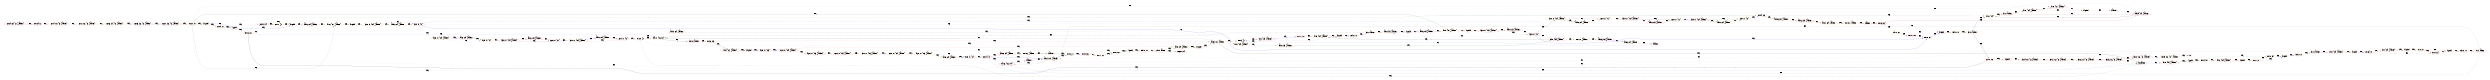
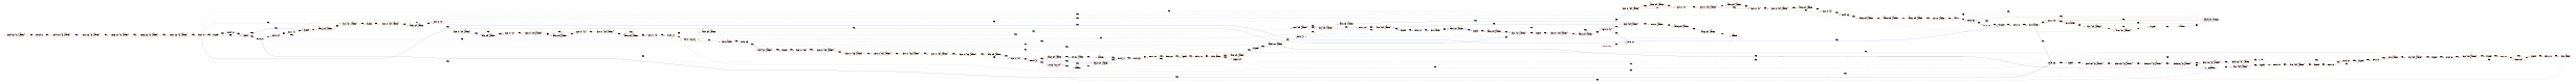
  digraph {
    rankdir=LR
    node [color=red]
    edge [color=brown style=solid]
    n1 [label="stp x29 , x30 , [ sp , #- address ]!"]
    n2 [label="mov x29 , sp"]
    n3 [color=darkorange label="stp x19 , x20 , [ sp , # address ]"]
    n4 [color=darkorange label="stp x21 , x22 , [ sp , # address ]"]
    n5 [color=darkorange label="stp x23 , x24 , [ sp , # address ]"]
    n6 [label="stp x25 , x26 , [ sp , # address ]"]
    n7 [label="stp x27 , x28 , [ sp , # address ]"]
    n8 [color=darkorange label="mov x27 , x0"]
    n9 [color=darkorange label="bl symbol"]
    n10 [color=darkorange label="ldr x0 , [ x27 , # address ]"]
    n11 [color=darkorange label="ldr x0 , [ x27 , # address ]"]
    n12 [label="ldr x0 , [ x27 , # address ]"]
    n13 [label="ldr x0 , [ x27 , # address ]"]
    n14 [color=darkorange label="mov x19 , x0"]
    n15 [label="bl symbol"]
    n16 [color=darkorange label="bl symbol"]
    n17 [label="bl symbol"]
    n18 [label="bl symbol"]
    n19 [color=darkorange label="bl symbol"]
    n20 [label="mov x2 , x19"]
    n21 [color=darkorange label="mov x26 , x0"]
    n22 [color=darkorange label="bl symbol"]
    n23 [color=darkorange label="mov w1 , # 0"]
    n24 [color=darkorange label="ldrb w0 , [ x26 , x20 ]"]
    n25 [color=darkorange label="mov x19 , x26"]
    n26 [label="mov x0 , x26"]
    n27 [label="strb w28 , [ x26 , x19 ]"]
    n28 [label="add x8 , x29 , # address"]
    n29 [label="cbnz w0 , address"]
    n30 [color=darkorange label="add x23 , x29 , # address"]
    n31 [color=darkorange label="ldrb w0 , [ x19 ]"]
    n32 [label="add x19 , x19 , # address"]
    n33 [label="bl symbol"]
    n34 [label="b address"]
    n35 [color=darkorange label="ldp x0 , x1 , [ x29 , # address ]"]
    n36 [color=darkorange label="add x2 , x29 , # address"]
    n37 [label="stp x0 , x1 , [ x2 ]"]
    n38 [color=darkorange label="ldp x0 , x1 , [ x29 , # address ]"]
    n39 [label="str x0 , [ x29 , # address ]"]
    n40 [color=darkorange label="add x0 , x29 , # address"]
    n41 [color=darkorange label="mov x0 , x21"]
    n42 [label="add x2 , x29 , # address"]
    n43 [color=darkorange label="stp x0 , x1 , [ x2 ]"]
    n44 [color=darkorange label="mov w21 , # address"]
    n45 [color=darkorange label="ldr x0 , [ x29 , # address ]"]
    n46 [label="bl symbol"]
    n47 [label="bl symbol"]
    n48 [label="ldp x0 , x1 , [ x29 , # address ]"]
    n49 [label="add x2 , x29 , # address"]
    n50 [label="stp x0 , x1 , [ x2 ]"]
    n51 [color=darkorange label="ldp x0 , x1 , [ x29 , # address ]"]
    n52 [color=darkorange label="add x2 , x29 , # address"]
    n53 [label="stp x0 , x1 , [ x2 ]"]
    n54 [color=darkorange label="mov x20 , # 0"]
    n55 [color=darkorange label="add x0 , x29 , # address"]
    n56 [color=darkorange label="add x20 , x20 , # address"]
    n57 [label="b.eq address"]
    n58 [color=darkorange label="str x0 , [ x29 , # address ]"]
    n59 [color=darkorange label="mov x3 , # 0"]
    n60 [color=darkorange label="add x19 , x19 , # address"]
    n61 [label="ldr x0 , [ x29 , # address ]"]
    n62 [color=darkorange label="add x0 , x29 , # address"]
    n63 [label="ldr x2 , [ x29 , # address ]"]
    n64 [label="mov w1 , w21"]
    n65 [color=darkorange label="bl symbol"]
    n66 [label="add x25 , x29 , # address"]
    n67 [color=darkorange label="add x23 , x29 , # address"]
    n68 [label="b address"]
    n69 [color=darkorange label="uxtb w0 , w0"]
    n70 [color=darkorange label="cbz w0 , address"]
    n71 [label="add x8 , x29 , # address"]
    n72 [color=darkorange label="mov x8 , x25"]
    n73 [label="ldp x0 , x1 , [ x29 , # address ]"]
    n74 [label="add x2 , x29 , # address"]
    n75 [label="stp x0 , x1 , [ x2 ]"]
    n76 [color=darkorange label="ldp x0 , x1 , [ x29 , # address ]"]
    n77 [color=darkorange label="add x2 , x29 , # address"]
    n78 [color=darkorange label="stp x0 , x1 , [ x2 ]"]
    n79 [label="ldp x0 , x1 , [ x29 , # address ]"]
    n80 [label="add x2 , x29 , # address"]
    n81 [color=darkorange label="stp x0 , x1 , [ x2 ]"]
    n82 [label="ldp x0 , x1 , [ x29 , # address ]"]
    n83 [color=darkorange label="add x2 , x29 , # address"]
    n84 [color=darkorange label="stp x0 , x1 , [ x2 ]"]
    n85 [label="add x22 , x29 , # address"]
    n86 [label="cbz w0 , address"]
    n87 [label="mov x3 , x23"]
    n88 [color=darkorange label="add x21 , x29 , # address"]
    n89 [color=darkorange label="mov w20 , # address"]
    n90 [label="b address"]
    n91 [color=darkorange label="mov x2 , x22"]
    n92 [label="mov w1 , w20"]
    n93 [color=darkorange label="uxtb w0 , w0"]
    n94 [color=darkorange label="cbz w0 , address"]
    n95 [label="ldp x19 , x20 , [ sp , # address ]"]
    n96 [label=ret]
    n97 [label="ldr x1 , [ x29 , # address ]"]
    n98 [label="ldp x0 , x1 , [ x25 ]"]
    n99 [label="stp x0 , x1 , [ x29 , # address ]"]
    n100 [label="ldp x0 , x1 , [ x25 , # address ]"]
    n101 [color=darkorange label="mov x0 , x22"]
    n102 [color=darkorange label="add x0 , x29 , # address"]
    n103 [label="stp x0 , x1 , [ x29 , # address ]"]
    n104 [label="bl symbol"]
    n105 [label="bl symbol"]
    n106 [color=darkorange label="ldp x0 , x1 , [ x25 , # address ]"]
    n107 [color=darkorange label="stp x0 , x1 , [ x29 , # address ]"]
    n108 [color=darkorange label="ldp x0 , x1 , [ x25 , # address ]"]
    n109 [color=darkorange label="add x2 , x29 , # address"]
    n110 [label="stp x0 , x1 , [ x2 ]"]
    n111 [label="mov x19 , # 0"]
    n112 [label="add x22 , x29 , # address"]
    n113 [color=darkorange label="mov w28 , # address"]
    n114 [color=darkorange label="mov x3 , # 0"]
    n115 [label="b address"]
    n116 [label="mov x2 , x23"]
    n117 [color=darkorange label="mov w1 , w21"]
    n118 [label="ldp x21 , x22 , [ sp , # address ]"]
    n119 [color=darkorange label="ldp x23 , x24 , [ sp , # address ]"]
    n120 [label="ldp x25 , x26 , [ sp , # address ]"]
    n121 [label="ldp x27 , x28 , [ sp , # address ]"]
    n122 [color=darkorange label="ldp x29 , x30 , [ sp ] , # address"]
    n123 [color=darkorange label="b address"]
    n124 [label="uxtb w0 , w0"]
    n125 [label="cbz w0 , address"]
    n126 [label="cmp x20 , x19"]
    n127 [label="bl symbol"]
    n128 [color=darkorange label="mov x24 , x0"]
    n129 [label="ldr x0 , [ x29 , # address ]"]
    n130 [color=darkorange label="mov x0 , x24"]
    n131 [color=darkorange label="bl symbol"]
    n132 [color=darkorange label="bl symbol"]
    n133 [label="mov x1 , x0"]
    n134 [color=darkorange label="uxtb w0 , w0"]
    n135 [label="cbz w0 , address"]
    n136 [label="ldr x0 , [ x29 , # address ]"]
    n137 [color=darkorange label="bl symbol"]
    n138 [label="mov x24 , x0"]
    n139 [label="ldr x0 , [ x29 , # address ]"]
    n140 [label="mov x0 , x24"]
    n141 [color=darkorange label="bl symbol"]
    n142 [color=darkorange label="bl symbol"]
    n143 [color=darkorange label="mov x1 , x0"]
    n144 [label="uxtb w0 , w0"]
    n145 [label="cbz w0 , address"]
    n1 -> n2 [label=CFG]
    n2 -> n3 [color=black label=CFG style=dotted]
    n3 -> n4 [color=blue label=CFG style=dotted]
    n4 -> n5 [color=black label=CFG style=dotted]
    n5 -> n6 [color=darkgreen label=CFG style=dashed]
    n6 -> n7 [color=darkgreen label=CFG]
    n7 -> n8 [label=CFG]
    n8 -> n9 [color=black label=CFG style=dashed]
    n8 -> n10 [color=black label=DFG style=dashed]
    n8 -> n11 [color=darkgreen label=DFG]
    n8 -> n12 [label=DFG style=dotted]
    n8 -> n13 [color=black label=DFG style=dotted]
    n9 -> n14 [label=DFG style=dashed]
    n9 -> n15 [color=blue label=DFG]
    n10 -> n16 [color=black label=DFG style=dashed]
    n11 -> n17 [label=DFG style=dashed]
    n12 -> n18 [color=black label=DFG]
    n13 -> n19 [label=DFG style=dotted]
    n14 -> n15 [color=darkgreen label=CFG]
    n14 -> n20 [label=DFG style=dotted]
    n15 -> n21 [label=DFG style=dashed]
    n15 -> n22 [color=blue label=DFG]
    n16 -> n35 [label=CFG style=dotted]
    n17 -> n73 [label=CFG style=dotted]
    n18 -> n98 [color=blue label=CFG]
    n19 -> n123 [label=CFG style=dotted]
    n20 -> n22 [color=darkgreen label=DFG style=dashed]
    n20 -> n23 [color=black label=CFG style=dotted]
    n21 -> n20 [color=blue label=CFG style=dashed]
    n21 -> n24 [color=blue label=DFG style=dashed]
    n21 -> n25 [color=darkgreen label=DFG style=dashed]
    n21 -> n26 [color=black label=DFG]
    n21 -> n27 [label=DFG style=dotted]
    n22 -> n28 [label=CFG style=dotted]
    n23 -> n22 [label=CFG]
    n24 -> n29 [color=black label=DFG]
    n25 -> n30 [label=CFG]
    n25 -> n31 [color=black label=DFG style=dotted]
    n25 -> n32 [color=black label=DFG style=dotted]
    n26 -> n33 [color=black label=DFG]
    n27 -> n34 [color=blue label=CFG style=dotted]
    n28 -> n10 [color=darkgreen label=CFG style=dashed]
    n29 -> n72 [label=CFG]
    n30 -> n85 [color=darkgreen label=CFG style=dotted]
    n31 -> n86 [label=DFG style=dotted]
    n32 -> n31 [color=black label=DFG]
    n32 -> n87 [label=CFG]
    n33 -> n95 [color=darkgreen label=CFG style=dotted]
    n33 -> n96 [color=black label=DFG style=dotted]
    n34 -> n60 [color=blue label=CFG style=dashed]
    n35 -> n36 [color=darkgreen label=CFG style=dashed]
    n35 -> n37 [color=blue label=DFG style=dotted]
    n36 -> n37 [label=CFG style=dotted]
    n37 -> n38 [label=CFG style=dashed]
    n37 -> n39 [color=blue label=DFG style=dashed]
    n37 -> n40 [color=blue label=DFG style=dotted]
    n37 -> n41 [color=blue label=DFG]
    n38 -> n42 [color=blue label=CFG]
    n38 -> n43 [color=blue label=DFG style=dotted]
    n39 -> n44 [color=darkgreen label=CFG style=dotted]
    n39 -> n45 [color=black label=DFG]
    n40 -> n46 [color=blue label=DFG]
    n41 -> n47 [color=blue label=DFG]
    n42 -> n43 [color=black label=CFG style=dotted]
    n43 -> n48 [label=CFG style=dotted]
    n44 -> n66 [color=darkgreen label=CFG style=dashed]
    n45 -> n65 [color=blue label=DFG]
    n46 -> n71 [color=blue label=CFG style=dotted]
    n47 -> n93 [color=black label=DFG style=dotted]
    n48 -> n49 [color=black label=CFG style=dashed]
    n48 -> n50 [label=DFG]
    n49 -> n50 [color=black label=CFG style=dashed]
    n50 -> n51 [color=blue label=CFG]
    n51 -> n52 [color=blue label=CFG]
    n51 -> n53 [label=DFG style=dashed]
    n52 -> n53 [color=black label=CFG style=dashed]
    n53 -> n54 [color=darkgreen label=CFG]
    n54 -> n24 [label=DFG]
    n54 -> n55 [label=CFG style=dotted]
    n54 -> n56 [color=blue label=DFG style=dotted]
    n54 -> n57 [color=darkgreen label=DFG style=dashed]
    n55 -> n58 [color=black label=CFG style=dotted]
    n56 -> n24 [color=black label=DFG style=dashed]
    n56 -> n57 [color=black label=DFG]
    n56 -> n59 [color=black label=CFG style=dashed]
    n57 -> n60 [label=CFG style=dotted]
    n57 -> n61 [color=blue label=CFG style=dashed]
    n58 -> n62 [color=darkgreen label=CFG style=dashed]
    n58 -> n63 [color=darkgreen label=DFG style=dotted]
    n59 -> n63 [label=CFG style=dashed]
    n60 -> n27 [color=darkgreen label=DFG style=dashed]
    n60 -> n57 [label=DFG style=dotted]
    n60 -> n114 [color=blue label=CFG]
    n61 -> n127 [color=black label=CFG]
    n62 -> n39 [color=darkgreen label=CFG]
    n63 -> n64 [color=blue label=CFG]
    n63 -> n65 [label=DFG style=dashed]
    n64 -> n45 [label=CFG style=dotted]
    n65 -> n69 [color=blue label=DFG style=dashed]
    n66 -> n67 [color=blue label=CFG]
    n67 -> n68 [color=black label=CFG style=dashed]
    n68 -> n59 [color=blue label=CFG style=dashed]
    n69 -> n70 [color=blue label=DFG style=dashed]
    n70 -> n24 [color=black label=CFG style=dashed]
    n70 -> n40 [label=CFG style=dashed]
    n71 -> n11 [color=black label=CFG]
    n72 -> n12 [color=black label=CFG]
    n72 -> n56 [label=CFG style=dashed]
    n73 -> n74 [label=CFG]
    n73 -> n75 [color=darkgreen label=DFG style=dotted]
    n74 -> n75 [label=CFG style=dotted]
    n75 -> n39 [color=darkgreen label=DFG style=dashed]
    n75 -> n40 [color=black label=DFG style=dotted]
    n75 -> n41 [color=blue label=DFG]
    n75 -> n76 [color=darkgreen label=CFG]
    n76 -> n77 [color=black label=CFG]
    n76 -> n78 [label=DFG]
    n77 -> n78 [label=CFG style=dashed]
    n78 -> n79 [color=darkgreen label=CFG style=dotted]
    n79 -> n80 [color=blue label=CFG style=dotted]
    n79 -> n81 [color=black label=DFG]
    n80 -> n81 [color=darkgreen label=CFG style=dashed]
    n81 -> n82 [color=blue label=CFG]
    n82 -> n83 [color=darkgreen label=CFG]
    n82 -> n84 [color=darkgreen label=DFG]
    n83 -> n84 [color=black label=CFG style=dashed]
    n84 -> n25 [color=blue label=CFG style=dotted]
    n85 -> n88 [label=CFG]
    n86 -> n32 [label=CFG]
    n86 -> n97 [color=black label=CFG style=dotted]
    n87 -> n47 [label=DFG style=dotted]
    n87 -> n91 [color=black label=CFG style=dotted]
    n88 -> n89 [label=CFG]
    n89 -> n90 [label=CFG]
    n90 -> n87 [label=CFG]
    n91 -> n47 [label=DFG style=dotted]
-   n91 -> n92 [color=black label=CFG]
    n92 -> n41 [color=blue label=CFG style=dashed]
    n93 -> n94 [label=DFG style=dashed]
    n94 -> n26 [color=black label=CFG]
    n94 -> n31 [color=black label=CFG]
    n95 -> n118 [label=CFG style=dotted]
    n97 -> n13 [color=black label=CFG]
    n97 -> n19 [color=darkgreen label=DFG style=dotted]
    n98 -> n99 [color=blue label=DFG style=dotted]
    n99 -> n100 [label=CFG style=dotted]
    n99 -> n101 [color=darkgreen label=DFG style=dotted]
    n99 -> n102 [label=DFG style=dashed]
    n100 -> n103 [color=black label=DFG style=dotted]
    n101 -> n104 [color=darkgreen label=DFG]
    n102 -> n105 [color=darkgreen label=DFG]
    n103 -> n106 [color=black label=CFG style=dashed]
    n104 -> n124 [label=DFG style=dotted]
    n105 -> n56 [color=black label=CFG]
    n106 -> n107 [color=blue label=DFG style=dashed]
    n107 -> n108 [color=blue label=CFG style=dotted]
    n108 -> n109 [color=darkgreen label=CFG style=dotted]
    n108 -> n110 [color=darkgreen label=DFG style=dotted]
    n109 -> n110 [color=blue label=CFG]
    n110 -> n111 [color=black label=CFG style=dotted]
    n111 -> n27 [color=blue label=DFG style=dashed]
    n111 -> n57 [color=blue label=DFG style=dashed]
    n111 -> n60 [color=blue label=DFG]
    n111 -> n112 [label=CFG]
    n112 -> n113 [color=darkgreen label=CFG style=dotted]
    n113 -> n115 [color=black label=CFG]
    n114 -> n116 [color=blue label=CFG style=dashed]
    n115 -> n114 [color=darkgreen label=CFG]
    n116 -> n104 [color=black label=DFG style=dotted]
    n116 -> n117 [color=darkgreen label=CFG style=dotted]
    n117 -> n101 [color=black label=CFG]
    n118 -> n119 [color=black label=CFG]
    n119 -> n120 [color=blue label=CFG]
    n120 -> n57 [color=darkgreen label=CFG style=dotted]
    n120 -> n121 [color=black label=CFG style=dashed]
    n121 -> n122 [color=blue label=CFG style=dotted]
    n122 -> n96 [color=darkgreen label=CFG style=dashed]
    n123 -> n32 [color=blue label=CFG style=dashed]
    n124 -> n125 [color=darkgreen label=DFG style=dashed]
    n125 -> n102 [color=darkgreen label=CFG style=dashed]
    n125 -> n126 [color=darkgreen label=CFG]
    n127 -> n128 [color=darkgreen label=DFG]
    n128 -> n129 [color=black label=CFG style=dashed]
    n128 -> n130 [color=darkgreen label=DFG style=dashed]
    n129 -> n131 [label=CFG]
    n130 -> n132 [color=black label=DFG style=dashed]
    n131 -> n133 [color=darkgreen label=DFG style=dashed]
    n132 -> n134 [color=blue label=DFG style=dotted]
    n133 -> n130 [label=CFG style=dashed]
    n133 -> n132 [color=blue label=DFG style=dashed]
    n134 -> n135 [color=darkgreen label=DFG style=dotted]
    n135 -> n60 [label=CFG style=dotted]
    n135 -> n136 [color=blue label=CFG]
    n136 -> n137 [label=CFG style=dashed]
    n137 -> n138 [color=blue label=DFG]
    n138 -> n139 [label=CFG style=dotted]
    n138 -> n140 [label=DFG style=dashed]
    n139 -> n141 [color=black label=CFG style=dotted]
    n140 -> n142 [label=DFG style=dotted]
    n141 -> n143 [label=DFG style=dotted]
    n142 -> n144 [color=black label=DFG style=dotted]
    n143 -> n140 [label=CFG]
    n143 -> n142 [label=DFG]
    n144 -> n145 [label=DFG style=dashed]
    n145 -> n27 [label=CFG style=dashed]
    n145 -> n60 [color=black label=CFG style=dashed]
  }
